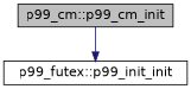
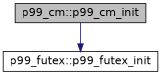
  digraph {
    rankdir=TB
    node [color=black fontname=Helvetica fontsize=14 shape=record style=filled]
    n1 [fillcolor=grey75 fontcolor=black height=0.2 label="p99_cm::p99_cm_init" width=0.4]
-   n2 [fillcolor=white height=0.2 label="p99_futex::p99_init_init" width=0.4]
+   n2 [fillcolor=white height=0.2 label="p99_futex::p99_futex_init" width=0.4]
    n1 -> n2 [color=midnightblue fontname=Helvetica fontsize=14 labelfontname=Helvetica labelfontsize=14 style=solid]
  }
